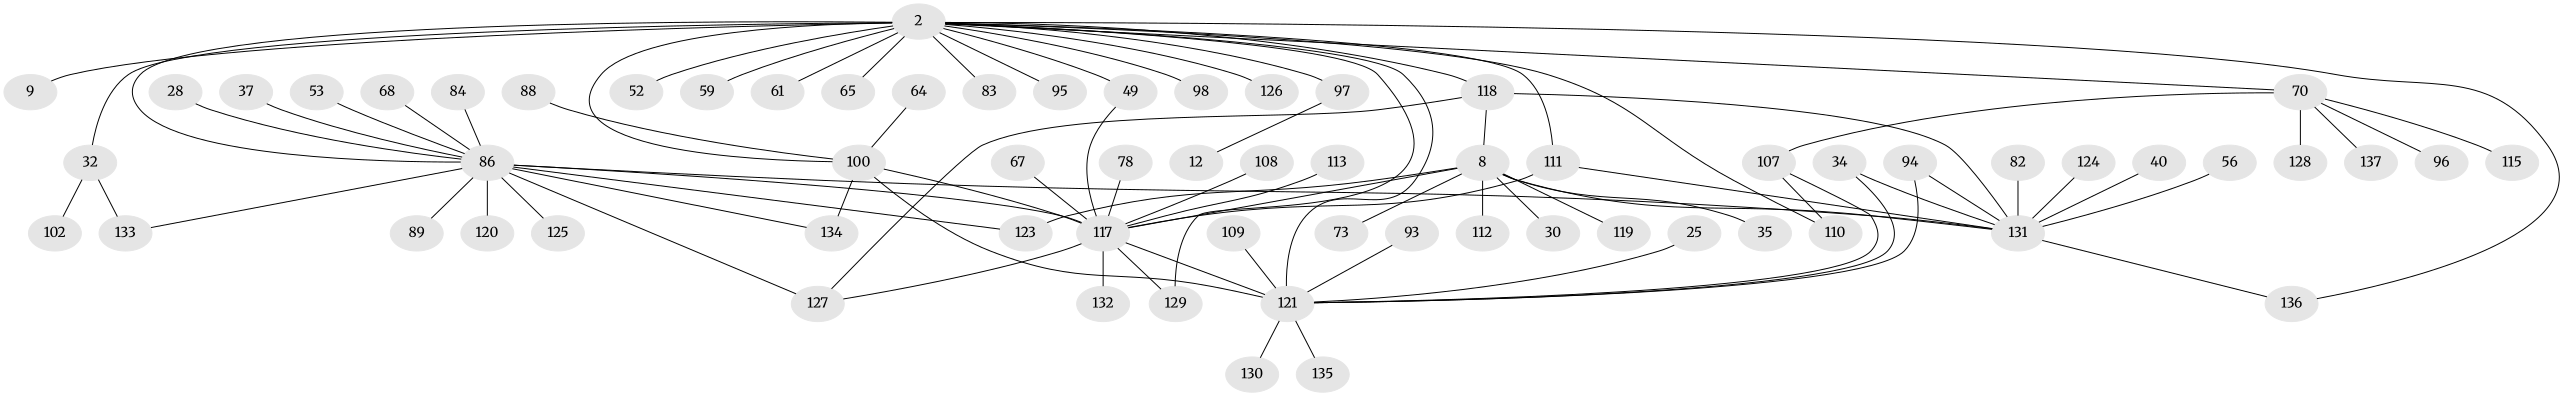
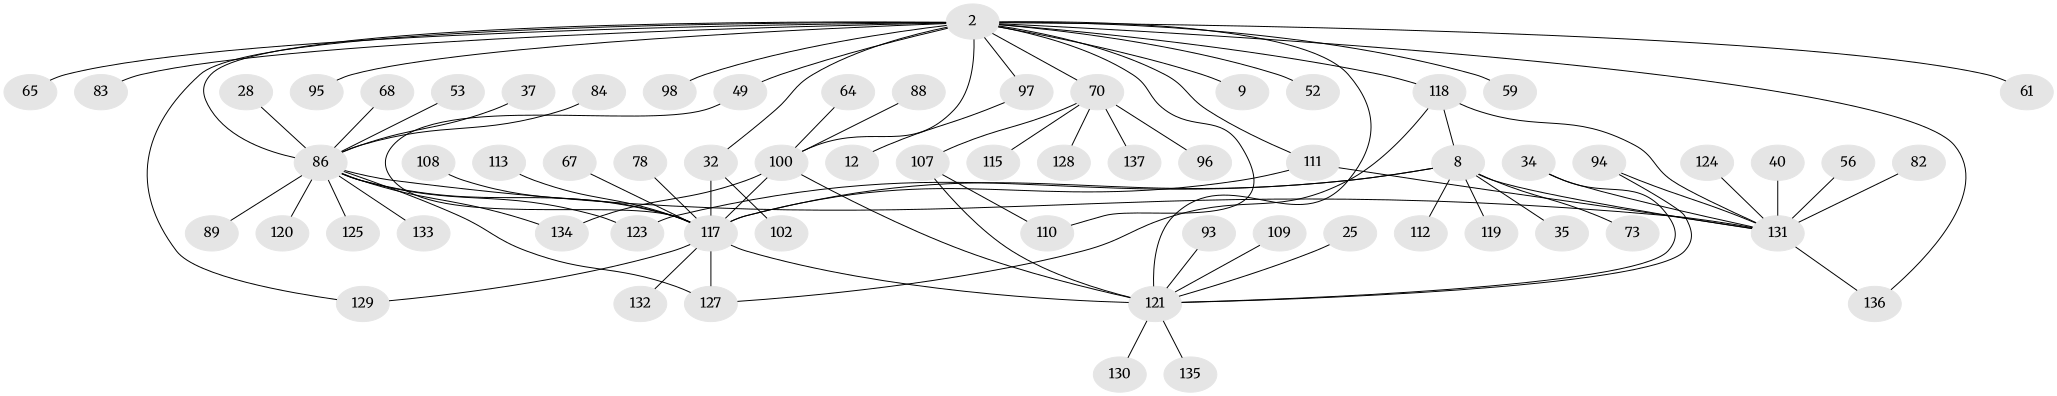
  graph {
    fontname=Merriweather
    node [color=gray90 fontname=Merriweather style=filled]
    edge [fontname=Merriweather]
    8 [super="+4"]
-   30
    35
    73
    112
    117 [super="+33+72+75+76+114"]
    119 [super="+116"]
    123 [super="+36"]
    131 [super="+106"]
    2
    9
    32
    49
    52
    59
    61 [super="+42"]
    65
    70 [super="+17+55"]
    83
    86 [super="+16+5+24+48"]
    95
    97
    98 [super="+87"]
    100 [super="+45+26"]
    110 [super="+104"]
    111 [super="+46"]
    118 [super="+39+79"]
    121 [super="+80+99+92+54"]
-   126
    129
    136 [super="+91"]
    102
    96
    107 [super="+29+51"]
    115
    128
    137
    89 [super="+50"]
    120
    125
    127 [super="+47+66"]
    133
    134 [super="+122"]
    12
    130
    135
    132
    25
    28
    34 [super="+31"]
    37
    40
    53
    56
    64
    67
    68
    78
    82
    84
    88
    93
    94 [super="+27"]
    108
    109
    113
    124
-   8 -- 30
    8 -- 35
    8 -- 73
    8 -- 112
    8 -- 117 [weight=4]
    8 -- 119
    8 -- 123
    8 -- 131
    117 -- 121 [weight=2]
    117 -- 129
    117 -- 127
    117 -- 132
    131 -- 136
    2 -- 9
    2 -- 32
    2 -- 49
    2 -- 52
    2 -- 59
    2 -- 61 [weight=2]
    2 -- 65
    2 -- 70 [weight=2]
    2 -- 83
    2 -- 86 [weight=5]
    2 -- 95
    2 -- 97
    2 -- 98
    2 -- 100 [weight=4]
    2 -- 110
    2 -- 111
    2 -- 118
    2 -- 121 [weight=3]
-   2 -- 126
    2 -- 129
    2 -- 136
-   32 -- 133 [weight=2]
+   32 -- 117 [weight=2]
    32 -- 102
    49 -- 117
    70 -- 96
    70 -- 107
    70 -- 115
    70 -- 128
    70 -- 137
    86 -- 117 [weight=4]
    86 -- 123
    86 -- 131 [weight=3]
    86 -- 89
    86 -- 120
    86 -- 125
    86 -- 127 [weight=2]
    86 -- 133
    86 -- 134
    97 -- 12
    100 -- 117 [weight=4]
    100 -- 121
    100 -- 134
    111 -- 117
    111 -- 131
    118 -- 8 [weight=2]
    118 -- 131
    118 -- 127
    121 -- 130
    121 -- 135
    107 -- 110
    107 -- 121 [weight=2]
    25 -- 121
    28 -- 86
    34 -- 131
    34 -- 121
    37 -- 86
    40 -- 131
    53 -- 86
    56 -- 131
    64 -- 100
    67 -- 117
    68 -- 86
    78 -- 117
    82 -- 131
    84 -- 86
    88 -- 100
    93 -- 121
    94 -- 131
    94 -- 121
    108 -- 117
    109 -- 121
    113 -- 117
    124 -- 131
  }
